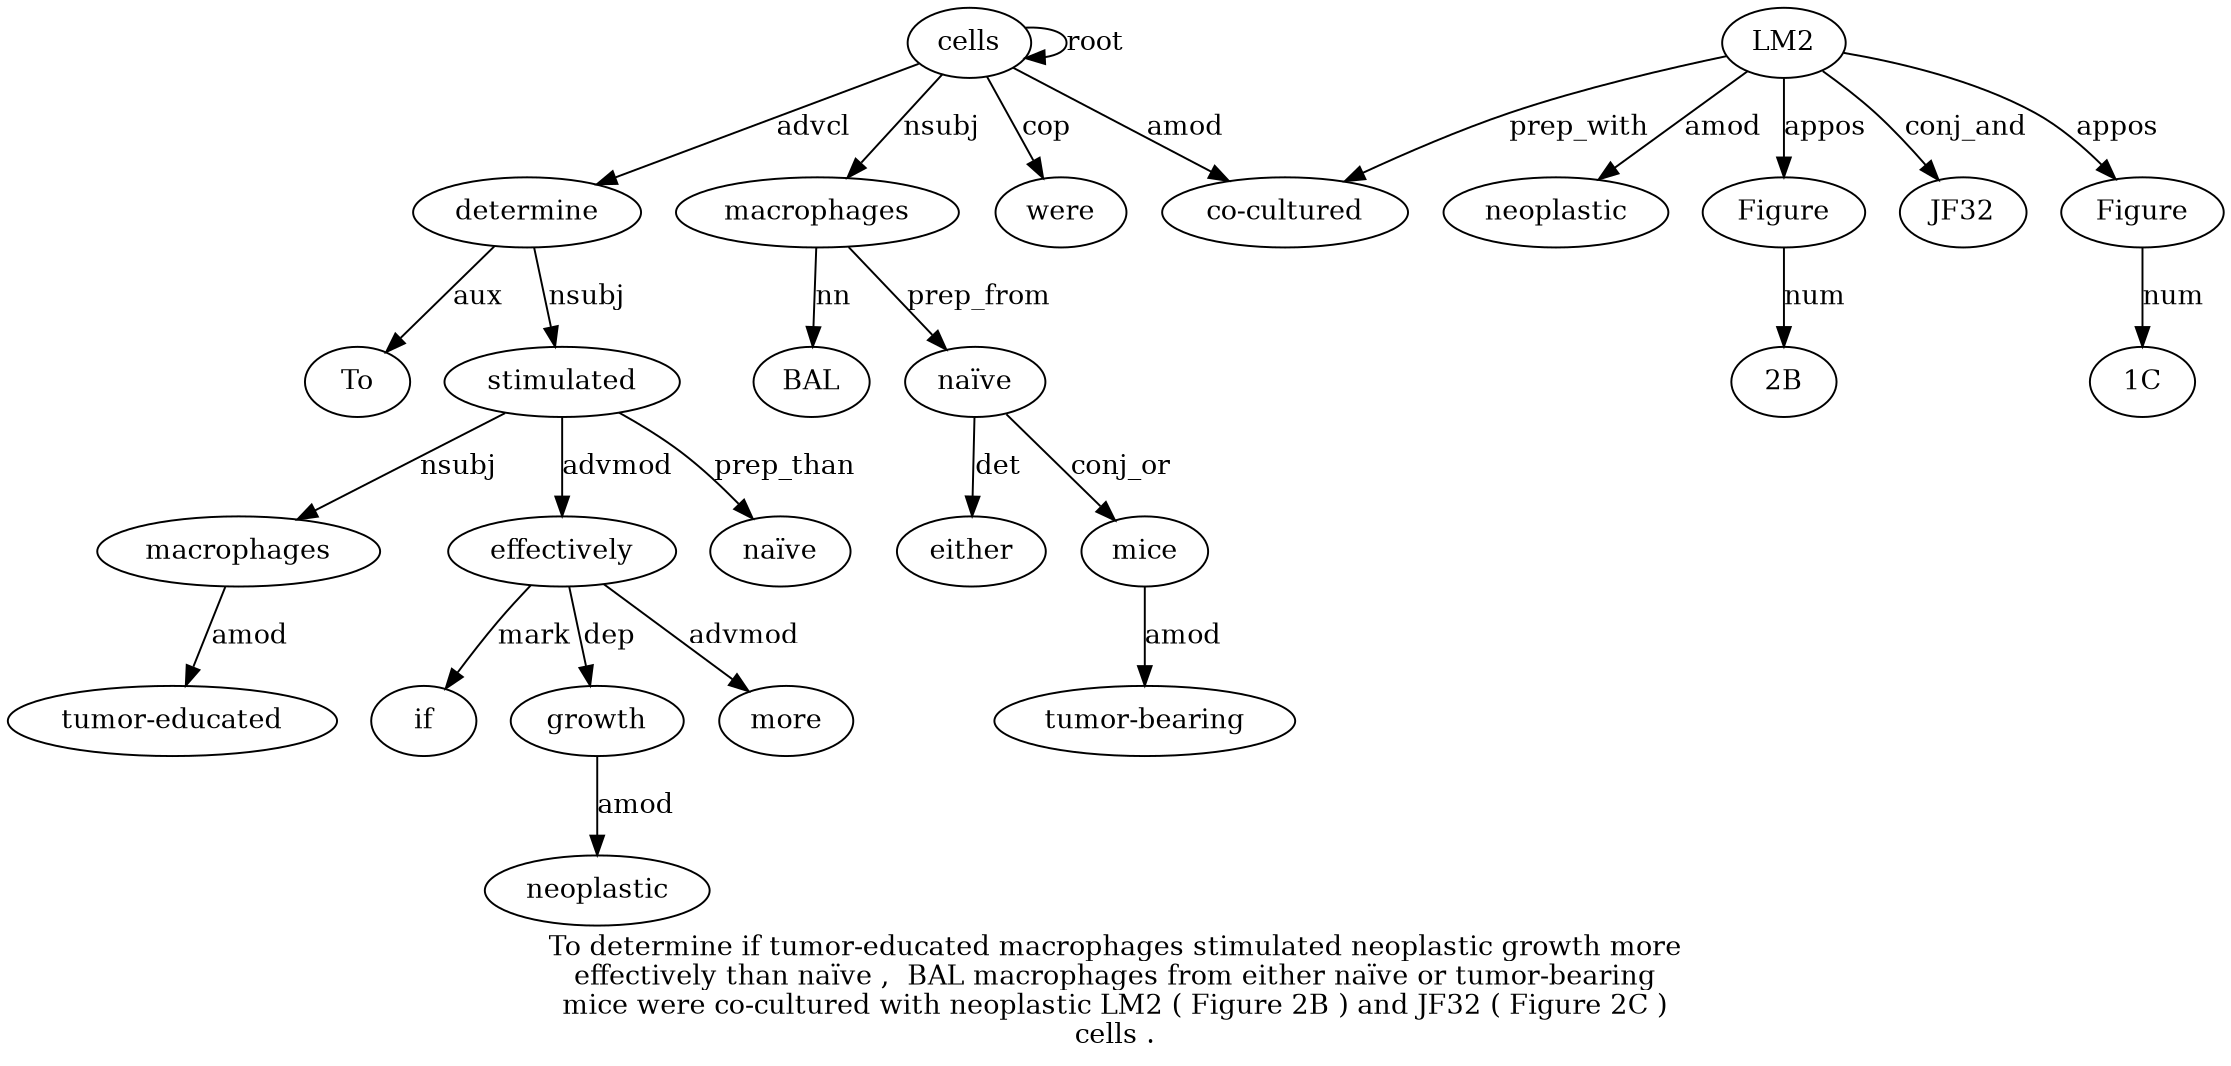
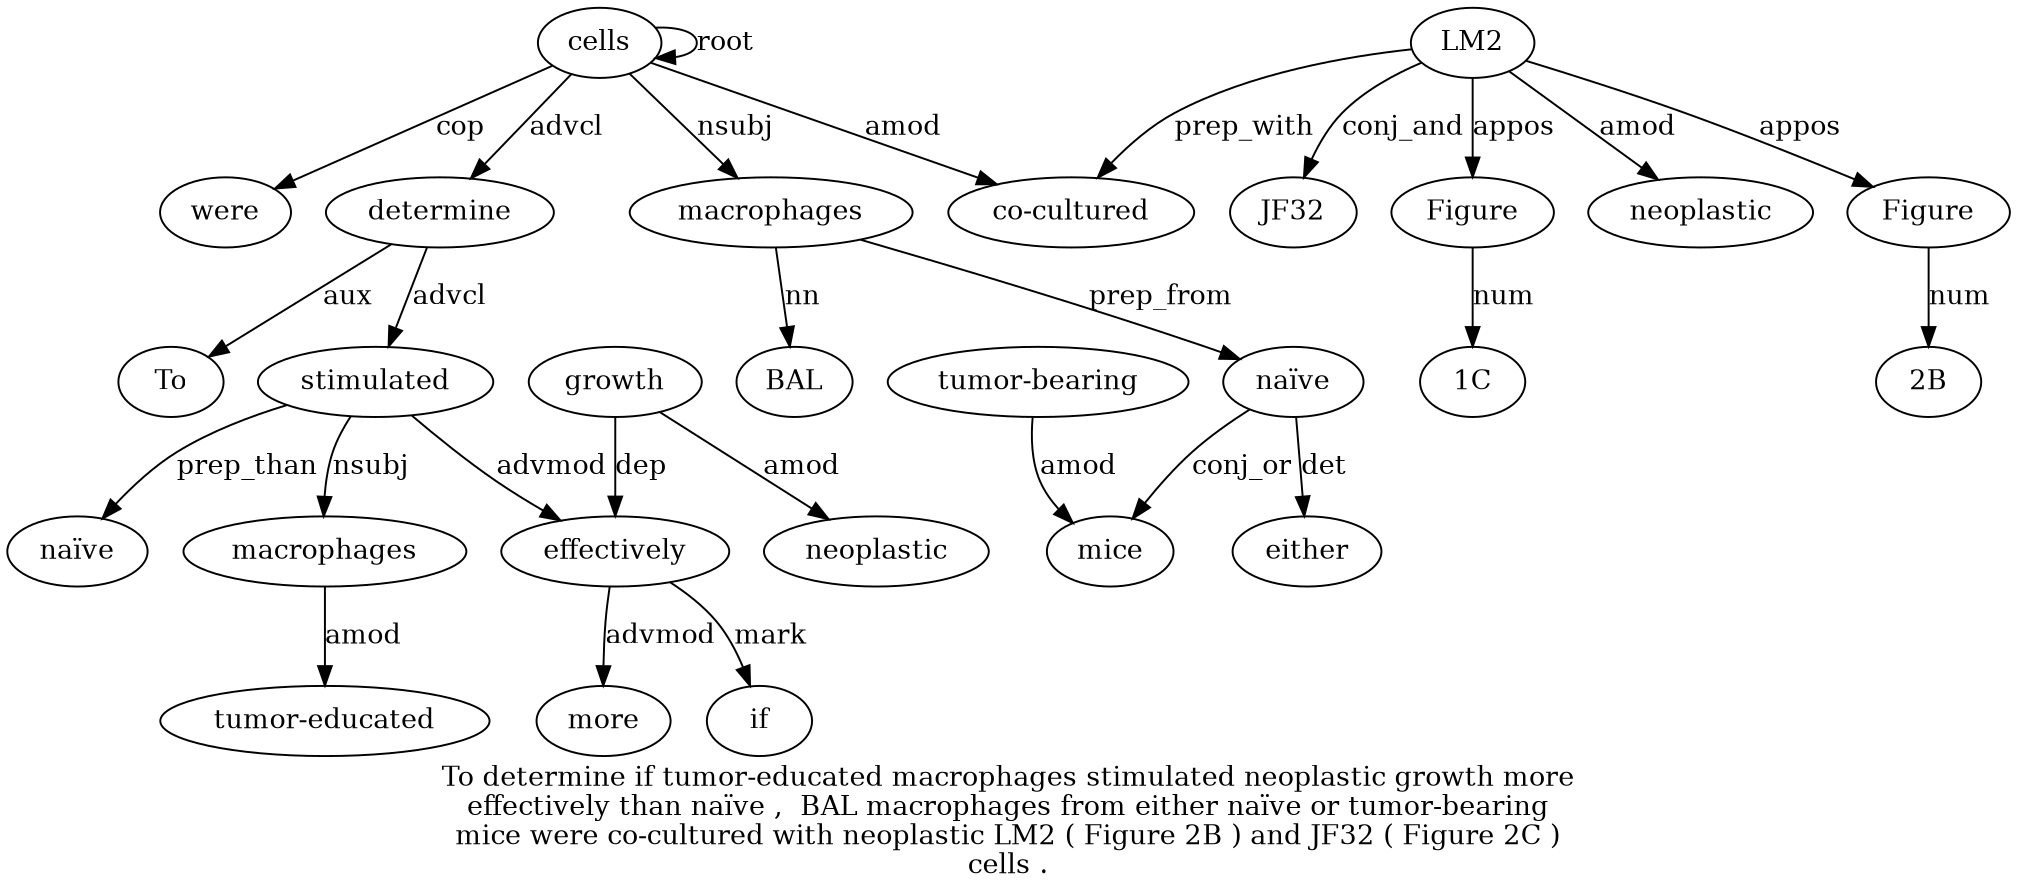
  digraph {
    label="To determine if tumor-educated macrophages stimulated neoplastic growth more\neffectively than naïve ,  BAL macrophages from either naïve or tumor-bearing\nmice were co-cultured with neoplastic LM2 ( Figure 2B ) and JF32 ( Figure 2C )\ncells ."
    node [fillcolor=white style=filled]
    n1 [label=determine]
    n2 [label=To]
    n3 [label=stimulated]
    n4 [label=macrophages]
    n5 [label=effectively]
    n6 [label="naïve"]
    n7 [label=cells]
    n8 [label=macrophages]
    n9 [label=were]
    n10 [label="co-cultured"]
    n11 [label=BAL]
    n12 [label="naïve"]
    n13 [label=if]
    n14 [label="tumor-educated"]
    n15 [label=growth]
    n16 [label=more]
    n17 [label=neoplastic]
    n18 [label=either]
    n19 [label=mice]
    n20 [label="tumor-bearing"]
    n21 [label=LM2]
    n22 [label=neoplastic]
    n23 [label=Figure]
    n24 [label=JF32]
    n25 [label=Figure]
    n26 [label="2B"]
    n27 [label="1C"]
    n1 -> n2 [label=aux]
-   n1 -> n3 [label=nsubj]
+   n1 -> n3 [label=advcl]
    n3 -> n4 [label=nsubj]
    n3 -> n5 [label=advmod]
    n3 -> n6 [label=prep_than]
    n4 -> n14 [label=amod]
    n5 -> n13 [label=mark]
-   n5 -> n15 [label=dep]
+   n15 -> n5 [label=dep]
    n5 -> n16 [label=advmod]
    n7 -> n1 [label=advcl]
    n7 -> n7 [label=root]
    n7 -> n8 [label=nsubj]
    n7 -> n9 [label=cop]
    n7 -> n10 [label=amod]
    n8 -> n11 [label=nn]
    n8 -> n12 [label=prep_from]
    n12 -> n18 [label=det]
    n12 -> n19 [label=conj_or]
    n15 -> n17 [label=amod]
-   n19 -> n20 [label=amod]
+   n20 -> n19 [label=amod]
    n21 -> n10 [label=prep_with]
    n21 -> n22 [label=amod]
    n21 -> n23 [label=appos]
    n21 -> n24 [label=conj_and]
    n21 -> n25 [label=appos]
    n23 -> n26 [label=num]
    n25 -> n27 [label=num]
  }
